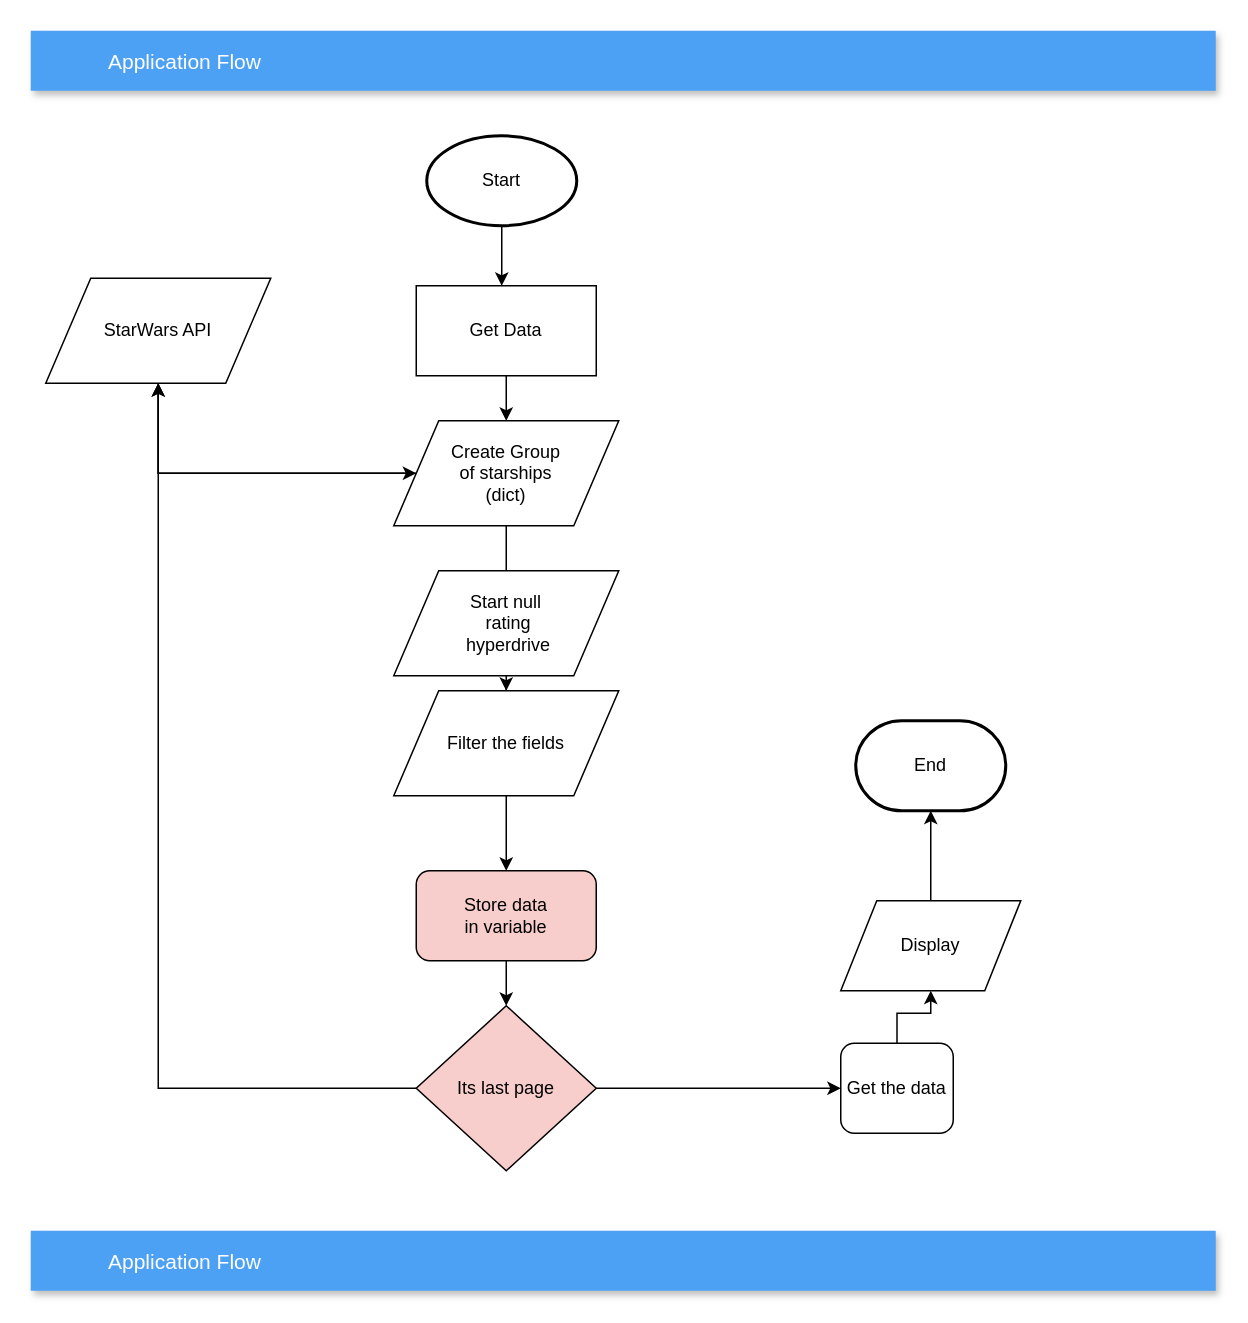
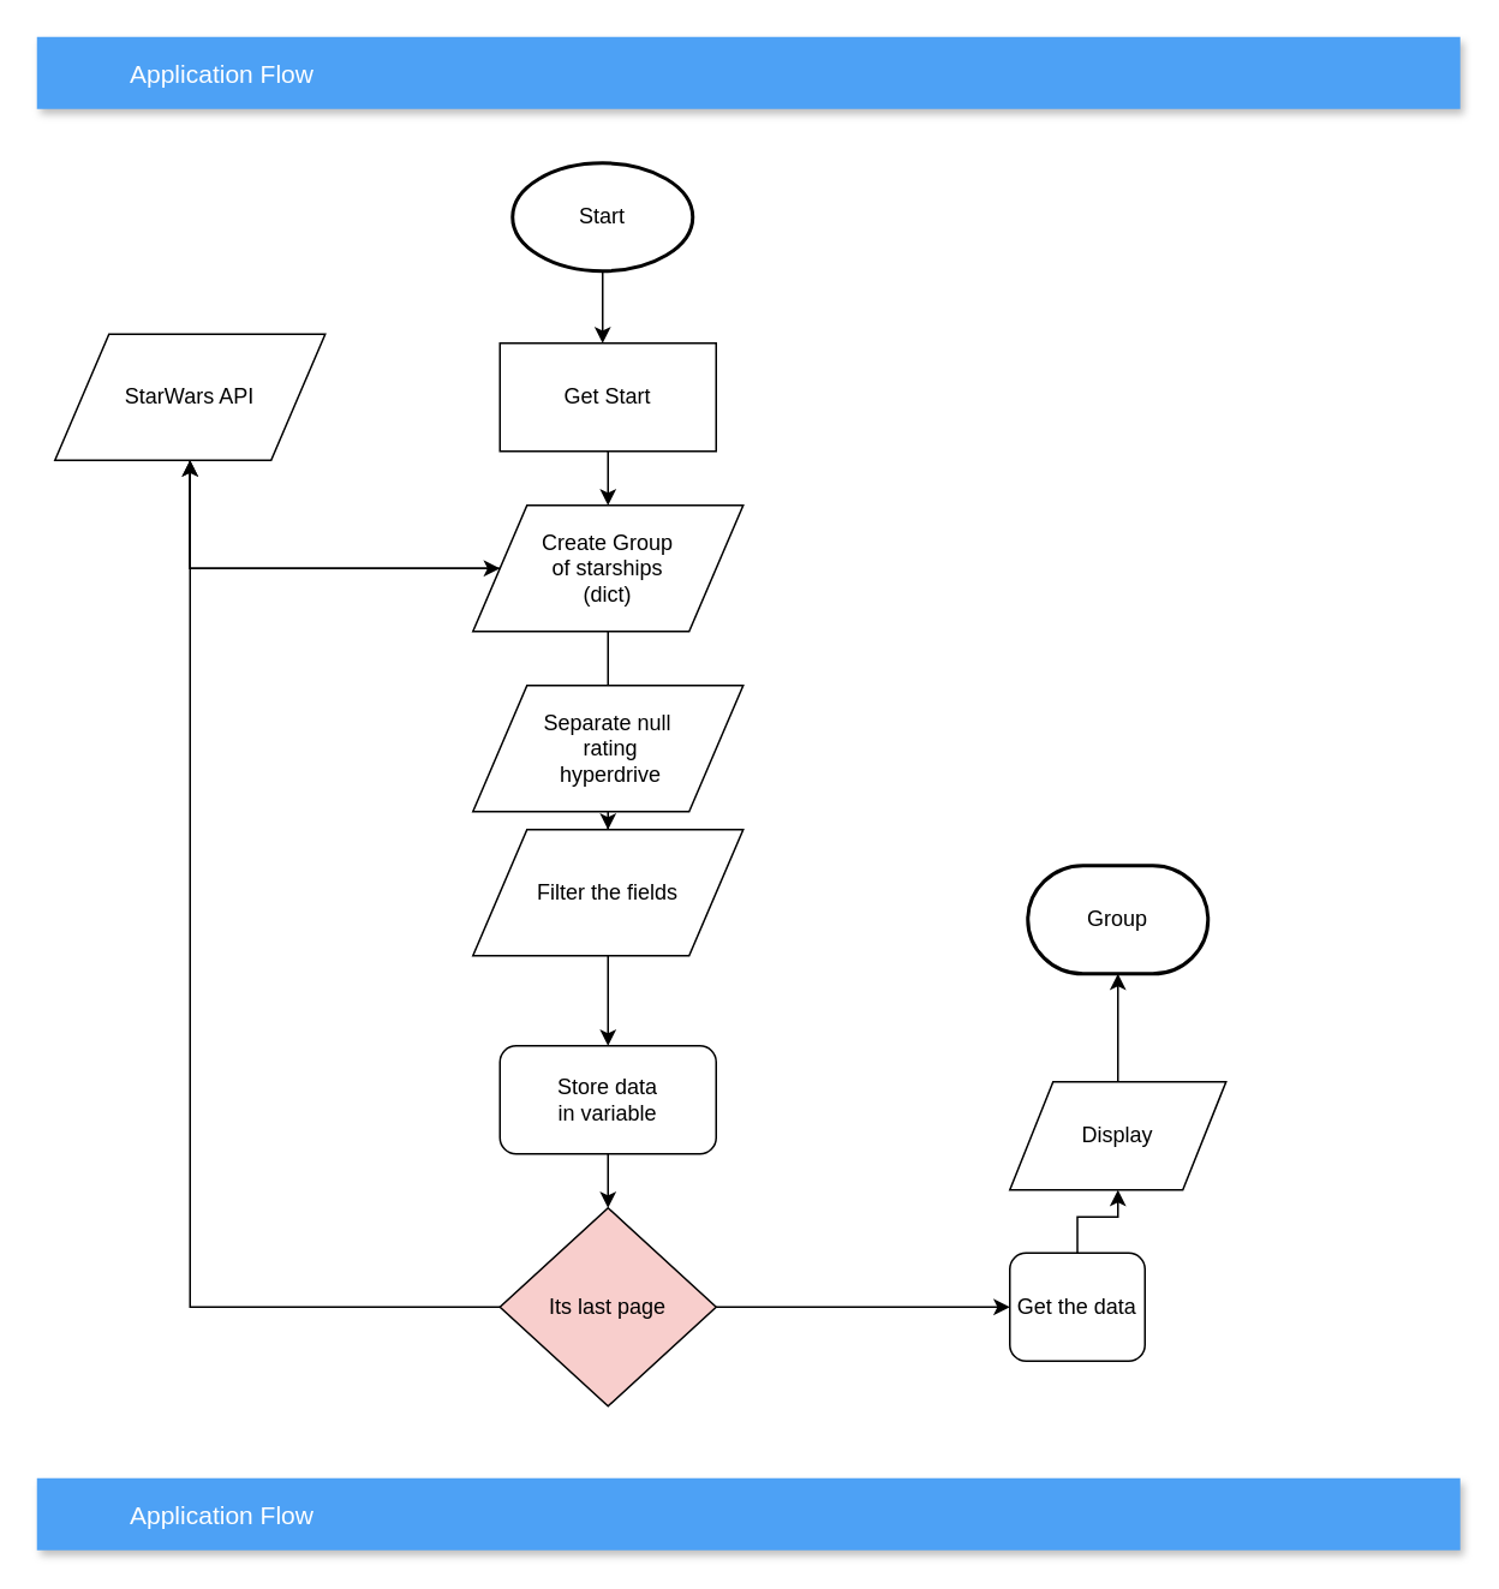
  <mxCell id="0" />
  <mxCell id="1" parent="0" />
  <mxCell id="2" value="Application Flow" style="fillColor=#4DA1F5;strokeColor=none;shadow=1;gradientColor=none;fontSize=14;align=left;spacingLeft=50;fontColor=#ffffff;" vertex="1" parent="1"><mxGeometry x="20" y="20" width="790" height="40" as="geometry" /></mxCell>
  <mxCell id="3" value="Application Flow" style="fillColor=#4DA1F5;strokeColor=none;shadow=1;gradientColor=none;fontSize=14;align=left;spacingLeft=50;fontColor=#ffffff;" vertex="1" parent="1"><mxGeometry x="20" y="820" width="790" height="40" as="geometry" /></mxCell>
  <mxCell id="4" style="edgeStyle=orthogonalEdgeStyle;rounded=0;orthogonalLoop=1;jettySize=auto;html=1;entryX=0.5;entryY=0;entryDx=0;entryDy=0;" edge="1" parent="1" source="5"><mxGeometry relative="1" as="geometry"><mxPoint x="334" y="190" as="targetPoint" /></mxGeometry></mxCell>
  <mxCell id="5" value="Start" style="strokeWidth=2;html=1;shape=mxgraph.flowchart.start_1;whiteSpace=wrap;" vertex="1" parent="1"><mxGeometry x="284" y="90" width="100" height="60" as="geometry" /></mxCell>
  <mxCell id="6" value="" style="edgeStyle=orthogonalEdgeStyle;rounded=0;orthogonalLoop=1;jettySize=auto;html=1;" edge="1" parent="1" source="7" target="9"><mxGeometry relative="1" as="geometry" /></mxCell>
  <mxCell id="7" value="Get the data" style="rounded=1;whiteSpace=wrap;html=1;" vertex="1" parent="1"><mxGeometry x="560" y="695" width="75" height="60" as="geometry" /></mxCell>
  <mxCell id="8" value="" style="edgeStyle=orthogonalEdgeStyle;rounded=0;orthogonalLoop=1;jettySize=auto;html=1;" edge="1" parent="1" source="9" target="10"><mxGeometry relative="1" as="geometry" /></mxCell>
  <mxCell id="9" value="Display" style="shape=parallelogram;perimeter=parallelogramPerimeter;whiteSpace=wrap;html=1;" vertex="1" parent="1"><mxGeometry x="560" y="600" width="120" height="60" as="geometry" /></mxCell>
- <mxCell id="10" value="End" style="strokeWidth=2;html=1;shape=mxgraph.flowchart.terminator;whiteSpace=wrap;" vertex="1" parent="1"><mxGeometry x="570" y="480" width="100" height="60" as="geometry" /></mxCell>
+ <mxCell id="10" value="Group" style="strokeWidth=2;html=1;shape=mxgraph.flowchart.terminator;whiteSpace=wrap;" vertex="1" parent="1"><mxGeometry x="570" y="480" width="100" height="60" as="geometry" /></mxCell>
  <mxCell id="11" style="edgeStyle=orthogonalEdgeStyle;rounded=0;orthogonalLoop=1;jettySize=auto;html=1;entryX=0.5;entryY=1;entryDx=0;entryDy=0;" edge="1" parent="1" source="13" target="17"><mxGeometry relative="1" as="geometry" /></mxCell>
  <mxCell id="12" value="" style="edgeStyle=orthogonalEdgeStyle;rounded=0;orthogonalLoop=1;jettySize=auto;html=1;" edge="1" parent="1" source="13" target="7"><mxGeometry relative="1" as="geometry" /></mxCell>
  <mxCell id="13" value="Its last page" style="rhombus;whiteSpace=wrap;html=1;fillColor=#f8cecc;" vertex="1" parent="1"><mxGeometry x="277" y="670" width="120" height="110" as="geometry" /></mxCell>
  <mxCell id="14" value="" style="edgeStyle=orthogonalEdgeStyle;rounded=0;orthogonalLoop=1;jettySize=auto;html=1;" edge="1" parent="1" source="15" target="20"><mxGeometry relative="1" as="geometry" /></mxCell>
- <mxCell id="15" value="Get Data" style="rounded=0;whiteSpace=wrap;html=1;" vertex="1" parent="1"><mxGeometry x="277" y="190" width="120" height="60" as="geometry" /></mxCell>
+ <mxCell id="15" value="Get Start" style="rounded=0;whiteSpace=wrap;html=1;" vertex="1" parent="1"><mxGeometry x="277" y="190" width="120" height="60" as="geometry" /></mxCell>
  <mxCell id="16" style="edgeStyle=orthogonalEdgeStyle;rounded=0;orthogonalLoop=1;jettySize=auto;html=1;entryX=0;entryY=0.5;entryDx=0;entryDy=0;" edge="1" parent="1" source="17" target="20"><mxGeometry relative="1" as="geometry"><Array as="points"><mxPoint x="105" y="315" /></Array></mxGeometry></mxCell>
  <mxCell id="17" value="StarWars API" style="shape=parallelogram;perimeter=parallelogramPerimeter;whiteSpace=wrap;html=1;" vertex="1" parent="1"><mxGeometry x="30" y="185" width="150" height="70" as="geometry" /></mxCell>
  <mxCell id="18" style="edgeStyle=orthogonalEdgeStyle;rounded=0;orthogonalLoop=1;jettySize=auto;html=1;entryX=0.5;entryY=1;entryDx=0;entryDy=0;" edge="1" parent="1" source="20" target="17"><mxGeometry relative="1" as="geometry" /></mxCell>
  <mxCell id="19" style="edgeStyle=orthogonalEdgeStyle;rounded=0;orthogonalLoop=1;jettySize=auto;html=1;entryX=0.5;entryY=0;entryDx=0;entryDy=0;endArrow=none;" edge="1" parent="1" source="20" target="22"><mxGeometry relative="1" as="geometry" /></mxCell>
  <mxCell id="20" value="Create Group &lt;br&gt;of starships&lt;br&gt;(dict)" style="shape=parallelogram;perimeter=parallelogramPerimeter;whiteSpace=wrap;html=1;" vertex="1" parent="1"><mxGeometry x="262" y="280" width="150" height="70" as="geometry" /></mxCell>
  <mxCell id="21" value="" style="edgeStyle=orthogonalEdgeStyle;rounded=0;orthogonalLoop=1;jettySize=auto;html=1;entryX=0.5;entryY=0;entryDx=0;entryDy=0;" edge="1" parent="1" source="22" target="24"><mxGeometry relative="1" as="geometry" /></mxCell>
- <mxCell id="22" value="Start null&lt;br&gt;&amp;nbsp;rating&lt;br&gt;&amp;nbsp;hyperdrive" style="shape=parallelogram;perimeter=parallelogramPerimeter;whiteSpace=wrap;html=1;" vertex="1" parent="1"><mxGeometry x="262" y="380" width="150" height="70" as="geometry" /></mxCell>
+ <mxCell id="22" value="Separate null&lt;br&gt;&amp;nbsp;rating&lt;br&gt;&amp;nbsp;hyperdrive" style="shape=parallelogram;perimeter=parallelogramPerimeter;whiteSpace=wrap;html=1;" vertex="1" parent="1"><mxGeometry x="262" y="380" width="150" height="70" as="geometry" /></mxCell>
  <mxCell id="23" value="" style="edgeStyle=orthogonalEdgeStyle;rounded=0;orthogonalLoop=1;jettySize=auto;html=1;" edge="1" parent="1" source="24" target="26"><mxGeometry relative="1" as="geometry" /></mxCell>
  <mxCell id="24" value="Filter the fields" style="shape=parallelogram;perimeter=parallelogramPerimeter;whiteSpace=wrap;html=1;" vertex="1" parent="1"><mxGeometry x="262" y="460" width="150" height="70" as="geometry" /></mxCell>
  <mxCell id="25" value="" style="edgeStyle=orthogonalEdgeStyle;rounded=0;orthogonalLoop=1;jettySize=auto;html=1;" edge="1" parent="1" source="26" target="13"><mxGeometry relative="1" as="geometry" /></mxCell>
- <mxCell id="26" value="Store data &lt;br&gt;in variable" style="rounded=1;whiteSpace=wrap;html=1;fillColor=#f8cecc;" vertex="1" parent="1"><mxGeometry x="277" y="580" width="120" height="60" as="geometry" /></mxCell>
+ <mxCell id="26" value="Store data &lt;br&gt;in variable" style="rounded=1;whiteSpace=wrap;html=1;" vertex="1" parent="1"><mxGeometry x="277" y="580" width="120" height="60" as="geometry" /></mxCell>
